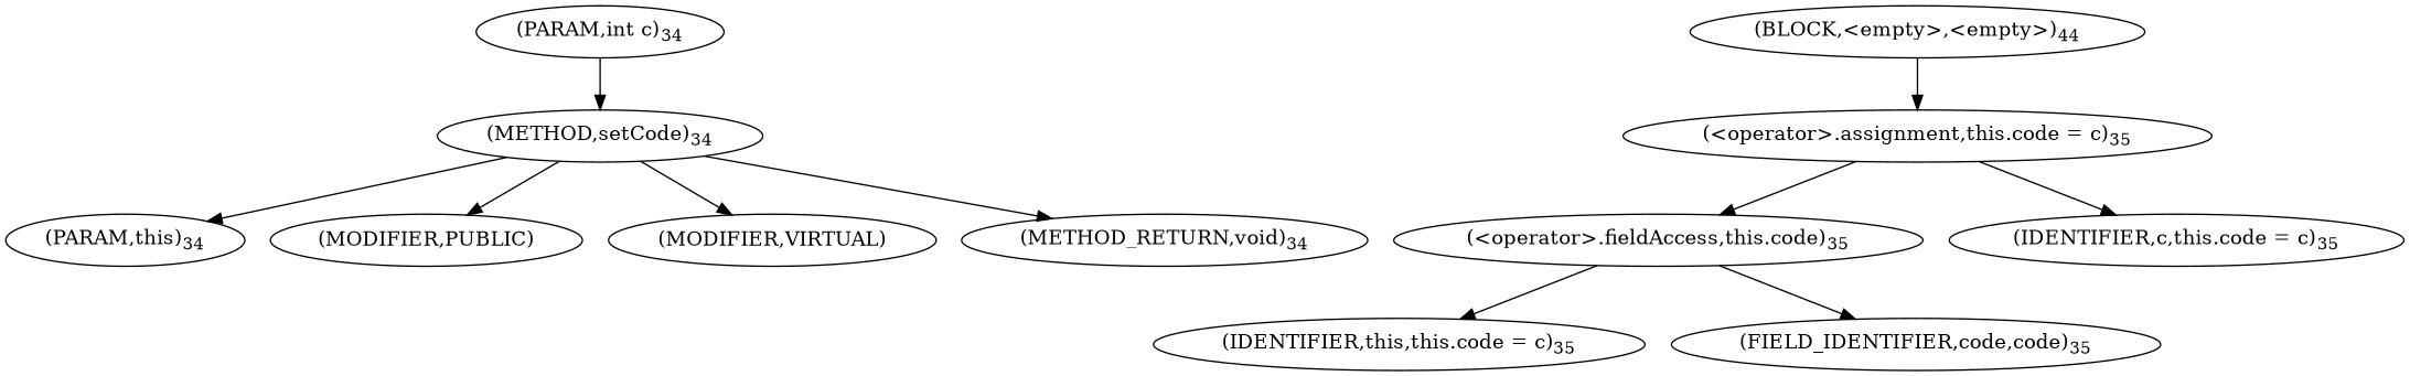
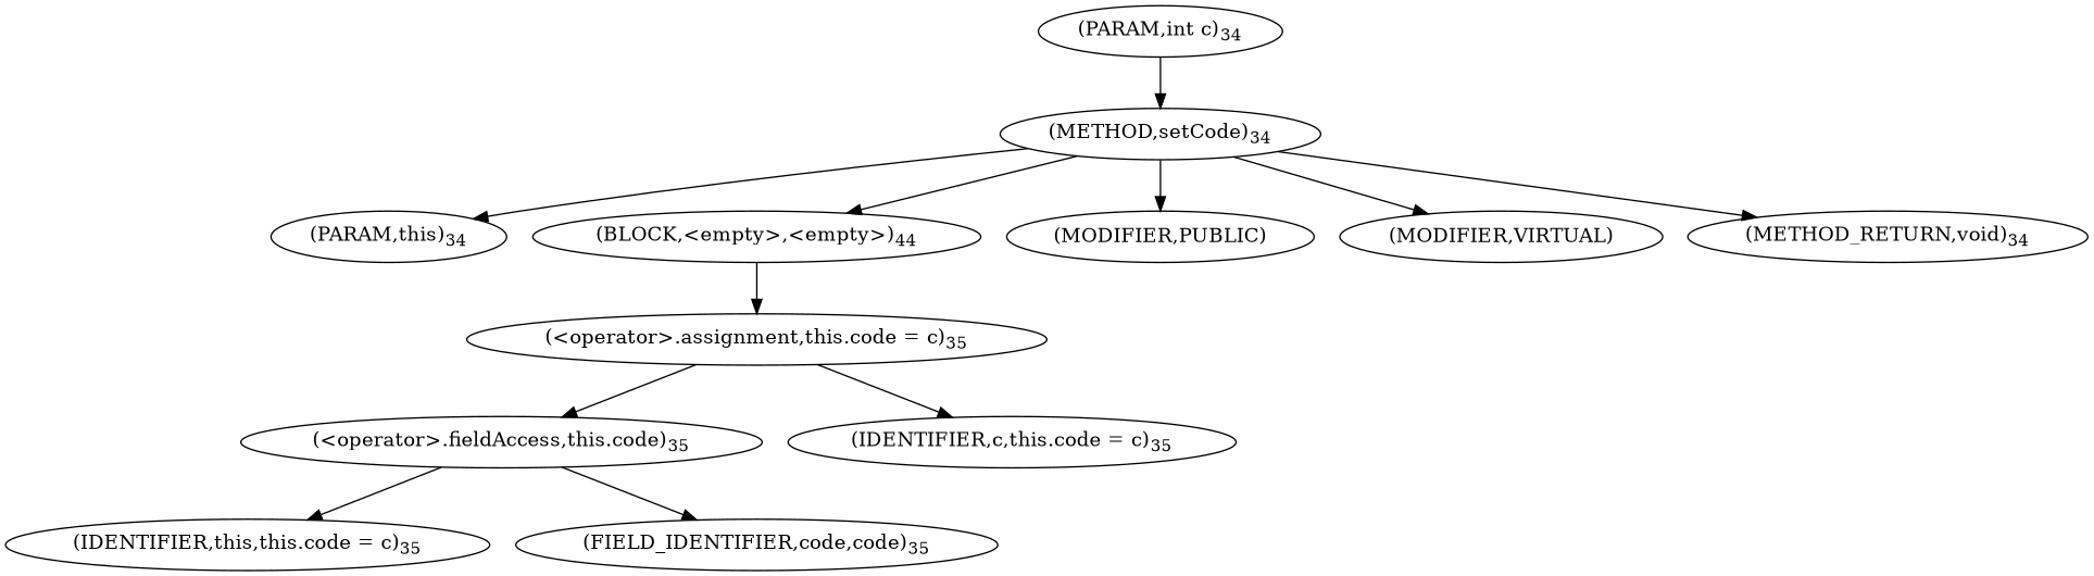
  digraph {
    n1 [label=<(METHOD,setCode)<SUB>34</SUB>>]
    n2 [label=<(PARAM,this)<SUB>34</SUB>>]
    n3 [label=<(BLOCK,&lt;empty&gt;,&lt;empty&gt;)<SUB>44</SUB>>]
    n4 [label=<(MODIFIER,PUBLIC)>]
    n5 [label=<(MODIFIER,VIRTUAL)>]
    n6 [label=<(METHOD_RETURN,void)<SUB>34</SUB>>]
    n7 [label=<(PARAM,int c)<SUB>34</SUB>>]
    n8 [label=<(&lt;operator&gt;.assignment,this.code = c)<SUB>35</SUB>>]
    n9 [label=<(&lt;operator&gt;.fieldAccess,this.code)<SUB>35</SUB>>]
    n10 [label=<(IDENTIFIER,c,this.code = c)<SUB>35</SUB>>]
    n11 [label=<(IDENTIFIER,this,this.code = c)<SUB>35</SUB>>]
    n12 [label=<(FIELD_IDENTIFIER,code,code)<SUB>35</SUB>>]
    n1 -> n2
+   n1 -> n3
    n1 -> n4
    n1 -> n5
    n1 -> n6
    n3 -> n8
    n7 -> n1
    n8 -> n9
    n8 -> n10
    n9 -> n11
    n9 -> n12
  }
